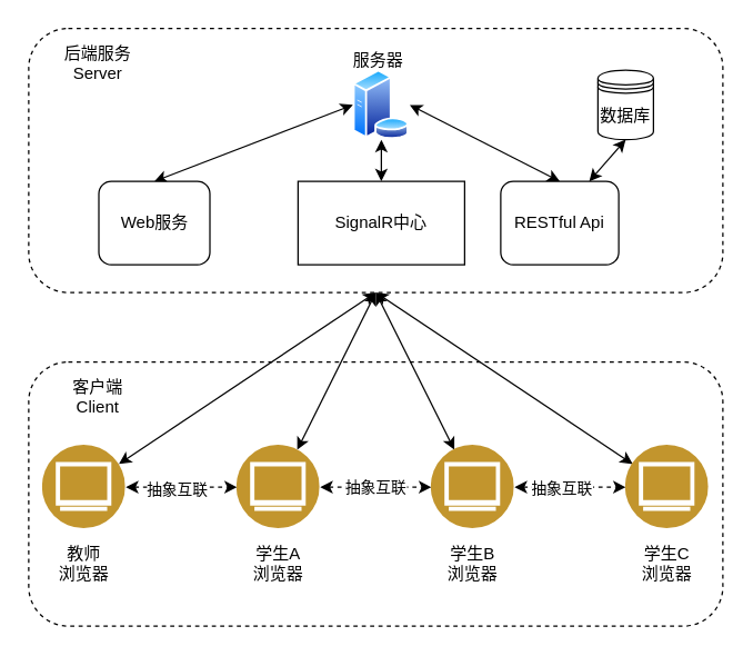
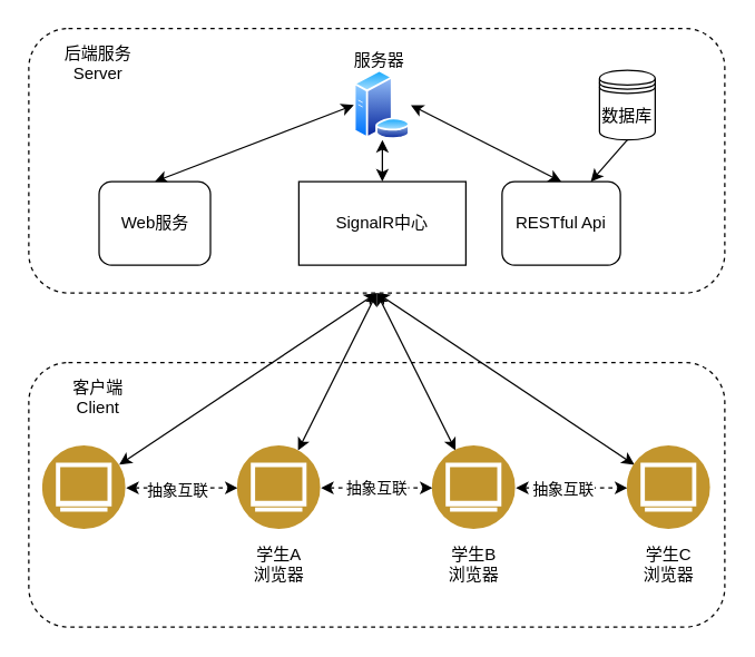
  <mxCell id="0" />
  <mxCell id="1" parent="0" />
  <mxCell id="2" value="" style="rounded=1;whiteSpace=wrap;html=1;dashed=1;" vertex="1" parent="1"><mxGeometry y="260" width="500" height="190" as="geometry" x="20" /></mxCell>
  <mxCell id="3" value="" style="rounded=1;whiteSpace=wrap;html=1;dashed=1;" vertex="1" parent="1"><mxGeometry width="500" height="190" as="geometry" x="20" y="20" /></mxCell>
  <mxCell id="4" value="" style="aspect=fixed;perimeter=ellipsePerimeter;html=1;align=center;shadow=0;dashed=0;spacingTop=3;image;image=img/lib/active_directory/database_server.svg;" vertex="1" parent="1"><mxGeometry x="253.5" y="50" width="41" height="50" as="geometry" /></mxCell>
  <mxCell id="5" style="edgeStyle=none;rounded=0;orthogonalLoop=1;jettySize=auto;html=1;exitX=0.5;exitY=0;exitDx=0;exitDy=0;entryX=0;entryY=0.5;entryDx=0;entryDy=0;startArrow=classic;startFill=1;" edge="1" parent="1" source="6" target="4"><mxGeometry relative="1" as="geometry" /></mxCell>
  <mxCell id="6" value="Web服务" style="rounded=1;whiteSpace=wrap;html=1;" vertex="1" parent="1"><mxGeometry x="70.5" y="130" width="80" height="60" as="geometry" /></mxCell>
  <mxCell id="7" style="edgeStyle=none;rounded=0;orthogonalLoop=1;jettySize=auto;html=1;exitX=0.5;exitY=0;exitDx=0;exitDy=0;entryX=0.5;entryY=1;entryDx=0;entryDy=0;startArrow=classic;startFill=1;" edge="1" parent="1" source="8" target="4"><mxGeometry relative="1" as="geometry" /></mxCell>
  <mxCell id="8" value="SignalR中心" style="whiteSpace=wrap;html=1;rounded=0;" vertex="1" parent="1"><mxGeometry x="214" y="130" width="120" height="60" as="geometry" /></mxCell>
  <mxCell id="9" style="edgeStyle=none;rounded=0;orthogonalLoop=1;jettySize=auto;html=1;exitX=0.5;exitY=0;exitDx=0;exitDy=0;entryX=1;entryY=0.5;entryDx=0;entryDy=0;startArrow=classic;startFill=1;" edge="1" parent="1" source="11" target="4"><mxGeometry relative="1" as="geometry" /></mxCell>
- <mxCell id="10" style="edgeStyle=none;rounded=0;orthogonalLoop=1;jettySize=auto;html=1;exitX=0.75;exitY=0;exitDx=0;exitDy=0;entryX=0.5;entryY=1;entryDx=0;entryDy=0;startArrow=classic;startFill=1;" edge="1" parent="1" source="11" target="31"><mxGeometry relative="1" as="geometry" /></mxCell>
+ <mxCell id="10" style="edgeStyle=none;rounded=0;orthogonalLoop=1;jettySize=auto;html=1;exitX=0.75;exitY=0;exitDx=0;exitDy=0;entryX=0.5;entryY=1;entryDx=0;entryDy=0;startArrow=classic;startFill=1;endArrow=none;" edge="1" parent="1" source="11" target="31"><mxGeometry relative="1" as="geometry" /></mxCell>
  <mxCell id="11" value="RESTful Api" style="rounded=1;whiteSpace=wrap;html=1;" vertex="1" parent="1"><mxGeometry x="360" y="130" width="85" height="60" as="geometry" /></mxCell>
  <mxCell id="12" value="后端服务Server" style="text;html=1;strokeColor=none;fillColor=none;align=center;verticalAlign=middle;whiteSpace=wrap;rounded=0;dashed=1;" vertex="1" parent="1"><mxGeometry x="40" y="30" width="60" height="30" as="geometry" /></mxCell>
  <mxCell id="13" style="edgeStyle=none;rounded=0;orthogonalLoop=1;jettySize=auto;html=1;entryX=0.5;entryY=1;entryDx=0;entryDy=0;startArrow=classic;startFill=1;" edge="1" parent="1" source="16" target="3"><mxGeometry relative="1" as="geometry" /></mxCell>
  <mxCell id="14" value="" style="edgeStyle=none;rounded=0;orthogonalLoop=1;jettySize=auto;html=1;startArrow=classic;startFill=1;dashed=1;" edge="1" parent="1" source="16" target="20"><mxGeometry relative="1" as="geometry" /></mxCell>
  <mxCell id="15" value="抽象互联" style="edgeLabel;html=1;align=center;verticalAlign=middle;resizable=0;points=[];" vertex="1" connectable="0" parent="14"><mxGeometry x="-0.1" relative="1" as="geometry"><mxPoint y="1" as="offset" /></mxGeometry></mxCell>
  <mxCell id="16" value="" style="aspect=fixed;perimeter=ellipsePerimeter;html=1;align=center;shadow=0;dashed=0;fontColor=#4277BB;labelBackgroundColor=#ffffff;fontSize=12;spacingTop=3;image;image=img/lib/ibm/users/browser.svg;" vertex="1" parent="1"><mxGeometry x="30" y="320" width="60" height="60" as="geometry" /></mxCell>
  <mxCell id="17" style="edgeStyle=none;rounded=0;orthogonalLoop=1;jettySize=auto;html=1;entryX=0.5;entryY=1;entryDx=0;entryDy=0;startArrow=classic;startFill=1;" edge="1" parent="1" source="20" target="3"><mxGeometry relative="1" as="geometry" /></mxCell>
  <mxCell id="18" style="edgeStyle=none;rounded=0;orthogonalLoop=1;jettySize=auto;html=1;dashed=1;startArrow=classic;startFill=1;" edge="1" parent="1" source="20" target="24"><mxGeometry relative="1" as="geometry" /></mxCell>
  <mxCell id="19" value="抽象互联" style="edgeLabel;html=1;align=center;verticalAlign=middle;resizable=0;points=[];" vertex="1" connectable="0" parent="18"><mxGeometry x="-0.025" y="2" relative="1" as="geometry"><mxPoint y="1" as="offset" /></mxGeometry></mxCell>
  <mxCell id="20" value="" style="aspect=fixed;perimeter=ellipsePerimeter;html=1;align=center;shadow=0;dashed=0;fontColor=#4277BB;labelBackgroundColor=#ffffff;fontSize=12;spacingTop=3;image;image=img/lib/ibm/users/browser.svg;" vertex="1" parent="1"><mxGeometry x="170" y="320" width="60" height="60" as="geometry" /></mxCell>
  <mxCell id="21" style="edgeStyle=none;rounded=0;orthogonalLoop=1;jettySize=auto;html=1;entryX=0.5;entryY=1;entryDx=0;entryDy=0;startArrow=classic;startFill=1;" edge="1" parent="1" source="24" target="3"><mxGeometry relative="1" as="geometry" /></mxCell>
  <mxCell id="22" style="edgeStyle=none;rounded=0;orthogonalLoop=1;jettySize=auto;html=1;entryX=0;entryY=0.5;entryDx=0;entryDy=0;dashed=1;startArrow=classic;startFill=1;" edge="1" parent="1" source="24" target="26"><mxGeometry relative="1" as="geometry" /></mxCell>
  <mxCell id="23" value="抽象互联" style="edgeLabel;html=1;align=center;verticalAlign=middle;resizable=0;points=[];" vertex="1" connectable="0" parent="22"><mxGeometry x="-0.175" y="1" relative="1" as="geometry"><mxPoint y="1" as="offset" /></mxGeometry></mxCell>
  <mxCell id="24" value="" style="aspect=fixed;perimeter=ellipsePerimeter;html=1;align=center;shadow=0;dashed=0;fontColor=#4277BB;labelBackgroundColor=#ffffff;fontSize=12;spacingTop=3;image;image=img/lib/ibm/users/browser.svg;" vertex="1" parent="1"><mxGeometry x="310" y="320" width="60" height="60" as="geometry" /></mxCell>
  <mxCell id="25" style="edgeStyle=none;rounded=0;orthogonalLoop=1;jettySize=auto;html=1;entryX=0.5;entryY=1;entryDx=0;entryDy=0;startArrow=classic;startFill=1;" edge="1" parent="1" source="26" target="3"><mxGeometry relative="1" as="geometry" /></mxCell>
  <mxCell id="26" value="" style="aspect=fixed;perimeter=ellipsePerimeter;html=1;align=center;shadow=0;dashed=0;fontColor=#4277BB;labelBackgroundColor=#ffffff;fontSize=12;spacingTop=3;image;image=img/lib/ibm/users/browser.svg;" vertex="1" parent="1"><mxGeometry x="450" y="320" width="60" height="60" as="geometry" /></mxCell>
- <mxCell id="27" value="教师&lt;br&gt;浏览器" style="text;html=1;strokeColor=none;fillColor=none;align=center;verticalAlign=middle;whiteSpace=wrap;rounded=0;dashed=1;" vertex="1" parent="1"><mxGeometry x="30" y="390" width="60" height="30" as="geometry" /></mxCell>
  <mxCell id="28" value="学生A&lt;br&gt;浏览器" style="text;html=1;strokeColor=none;fillColor=none;align=center;verticalAlign=middle;whiteSpace=wrap;rounded=0;dashed=1;" vertex="1" parent="1"><mxGeometry x="170" y="390" width="60" height="30" as="geometry" /></mxCell>
  <mxCell id="29" value="学生B&lt;br&gt;浏览器" style="text;html=1;strokeColor=none;fillColor=none;align=center;verticalAlign=middle;whiteSpace=wrap;rounded=0;dashed=1;" vertex="1" parent="1"><mxGeometry x="310" y="390" width="60" height="30" as="geometry" /></mxCell>
  <mxCell id="30" value="学生C&lt;br&gt;浏览器" style="text;html=1;strokeColor=none;fillColor=none;align=center;verticalAlign=middle;whiteSpace=wrap;rounded=0;dashed=1;" vertex="1" parent="1"><mxGeometry x="450" y="390" width="60" height="30" as="geometry" /></mxCell>
  <mxCell id="31" value="数据库" style="shape=datastore;whiteSpace=wrap;html=1;" vertex="1" parent="1"><mxGeometry x="430" y="50" width="40" height="50" as="geometry" /></mxCell>
  <mxCell id="32" value="客户端Client" style="text;html=1;strokeColor=none;fillColor=none;align=center;verticalAlign=middle;whiteSpace=wrap;rounded=0;dashed=1;" vertex="1" parent="1"><mxGeometry x="40" y="270" width="60" height="30" as="geometry" /></mxCell>
  <mxCell id="33" value="服务器" style="text;html=1;strokeColor=none;fillColor=none;align=center;verticalAlign=middle;whiteSpace=wrap;rounded=0;dashed=1;" vertex="1" parent="1"><mxGeometry x="242" y="28" width="60" height="30" as="geometry" /></mxCell>
